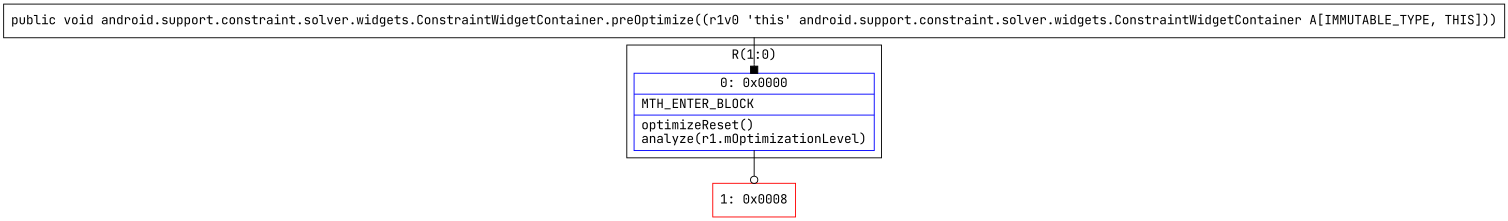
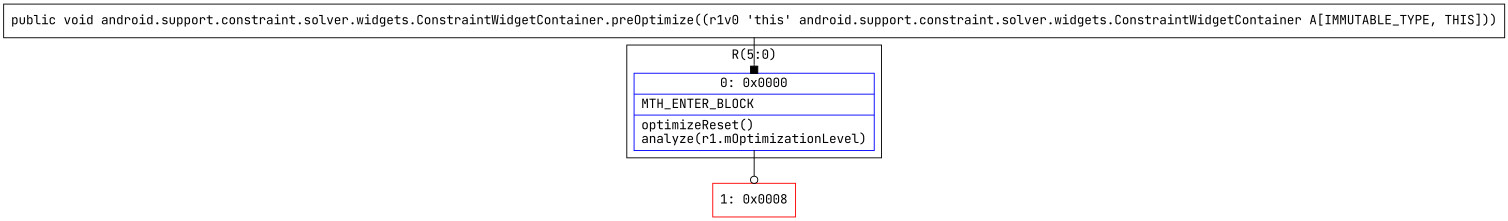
  digraph {
    fontname="JetBrains Mono"
    node [shape=record fontname="JetBrains Mono"]
    edge [fontname="JetBrains Mono"]
    n1 [color=blue label="{0\:\ 0x0000|MTH_ENTER_BLOCK\l|optimizeReset()\lanalyze(r1.mOptimizationLevel)\l}"]
    n2 [color=red label="{1\:\ 0x0008}"]
    n3 [label="{public void android.support.constraint.solver.widgets.ConstraintWidgetContainer.preOptimize((r1v0 'this' android.support.constraint.solver.widgets.ConstraintWidgetContainer A[IMMUTABLE_TYPE, THIS])) }"]
    subgraph cluster_1 {
-     label="R(1:0)"
+     label="R(5:0)"
      n1
    }
    n1 -> n2 [arrowhead=odot]
    n3 -> n1 [arrowhead=box]
  }
